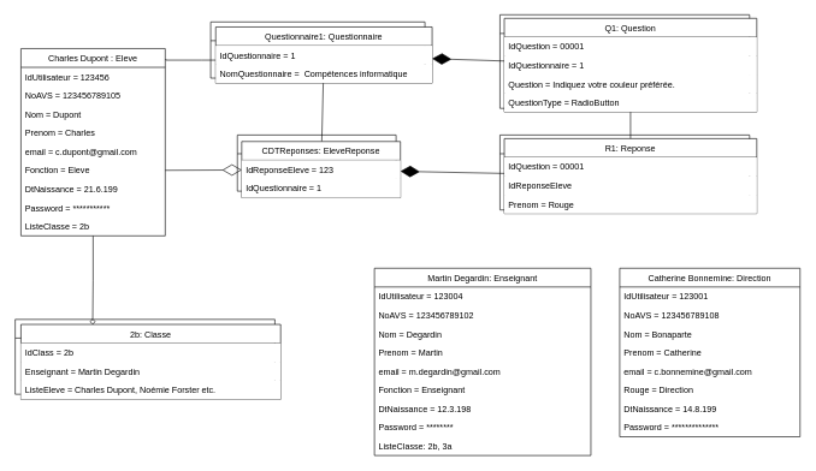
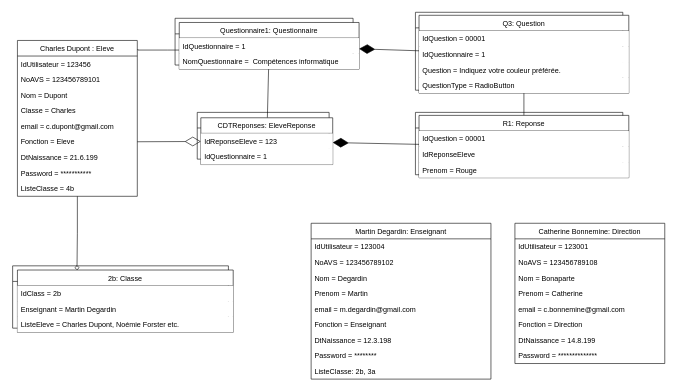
  <mxCell id="0" />
  <mxCell id="1" parent="0" />
  <mxCell id="2" value=" " style="swimlane;fontStyle=0;childLayout=stackLayout;horizontal=1;startSize=26;fillColor=none;horizontalStack=0;resizeParent=1;resizeParentMax=0;resizeLast=0;collapsible=1;marginBottom=0;" vertex="1" parent="1"><mxGeometry x="20" y="443" width="360" height="104" as="geometry" /></mxCell>
  <mxCell id="3" value=" " style="text;strokeColor=none;fillColor=none;align=left;verticalAlign=top;spacingLeft=4;spacingRight=4;overflow=hidden;rotatable=0;points=[[0,0.5],[1,0.5]];portConstraint=eastwest;" vertex="1" parent="2"><mxGeometry y="26" width="360" height="26" as="geometry" /></mxCell>
  <mxCell id="4" value=" " style="text;strokeColor=none;fillColor=none;align=left;verticalAlign=top;spacingLeft=4;spacingRight=4;overflow=hidden;rotatable=0;points=[[0,0.5],[1,0.5]];portConstraint=eastwest;" vertex="1" parent="2"><mxGeometry y="52" width="360" height="26" as="geometry" /></mxCell>
  <mxCell id="5" value=" " style="text;strokeColor=none;fillColor=none;align=left;verticalAlign=top;spacingLeft=4;spacingRight=4;overflow=hidden;rotatable=0;points=[[0,0.5],[1,0.5]];portConstraint=eastwest;" vertex="1" parent="2"><mxGeometry y="78" width="360" height="26" as="geometry" /></mxCell>
  <mxCell id="6" value=" " style="swimlane;fontStyle=0;childLayout=stackLayout;horizontal=1;startSize=26;fillColor=none;horizontalStack=0;resizeParent=1;resizeParentMax=0;resizeLast=0;collapsible=1;marginBottom=0;" vertex="1" parent="1"><mxGeometry x="291" y="30" width="297" height="78" as="geometry" /></mxCell>
  <mxCell id="7" style="text;strokeColor=none;fillColor=none;align=left;verticalAlign=top;spacingLeft=4;spacingRight=4;overflow=hidden;rotatable=0;points=[[0,0.5],[1,0.5]];portConstraint=eastwest;" vertex="1" parent="6"><mxGeometry y="26" width="297" height="26" as="geometry" /></mxCell>
  <mxCell id="8" style="text;strokeColor=none;fillColor=none;align=left;verticalAlign=top;spacingLeft=4;spacingRight=4;overflow=hidden;rotatable=0;points=[[0,0.5],[1,0.5]];portConstraint=eastwest;" vertex="1" parent="6"><mxGeometry y="52" width="297" height="26" as="geometry" /></mxCell>
  <mxCell id="9" value="" style="swimlane;fontStyle=0;childLayout=stackLayout;horizontal=1;startSize=26;fillColor=none;horizontalStack=0;resizeParent=1;resizeParentMax=0;resizeLast=0;collapsible=1;marginBottom=0;" parent="1" vertex="1"><mxGeometry x="692" y="20" width="346" height="130" as="geometry" /></mxCell>
  <mxCell id="10" value=" " style="text;strokeColor=none;fillColor=none;align=left;verticalAlign=top;spacingLeft=4;spacingRight=4;overflow=hidden;rotatable=0;points=[[0,0.5],[1,0.5]];portConstraint=eastwest;" parent="9" vertex="1"><mxGeometry y="26" width="346" height="26" as="geometry" /></mxCell>
  <mxCell id="11" style="text;strokeColor=none;fillColor=none;align=left;verticalAlign=top;spacingLeft=4;spacingRight=4;overflow=hidden;rotatable=0;points=[[0,0.5],[1,0.5]];portConstraint=eastwest;" parent="9" vertex="1"><mxGeometry y="52" width="346" height="26" as="geometry" /></mxCell>
  <mxCell id="12" style="text;strokeColor=none;fillColor=none;align=left;verticalAlign=top;spacingLeft=4;spacingRight=4;overflow=hidden;rotatable=0;points=[[0,0.5],[1,0.5]];portConstraint=eastwest;" parent="9" vertex="1"><mxGeometry y="78" width="346" height="26" as="geometry" /></mxCell>
  <mxCell id="13" style="text;strokeColor=none;fillColor=none;align=left;verticalAlign=top;spacingLeft=4;spacingRight=4;overflow=hidden;rotatable=0;points=[[0,0.5],[1,0.5]];portConstraint=eastwest;" parent="9" vertex="1"><mxGeometry y="104" width="346" height="26" as="geometry" /></mxCell>
  <mxCell id="14" value="" style="swimlane;fontStyle=0;childLayout=stackLayout;horizontal=1;startSize=26;fillColor=none;horizontalStack=0;resizeParent=1;resizeParentMax=0;resizeLast=0;collapsible=1;marginBottom=0;" parent="1" vertex="1"><mxGeometry x="328" y="187" width="220" height="78" as="geometry" /></mxCell>
  <mxCell id="15" value=" " style="text;strokeColor=none;fillColor=none;align=left;verticalAlign=top;spacingLeft=4;spacingRight=4;overflow=hidden;rotatable=0;points=[[0,0.5],[1,0.5]];portConstraint=eastwest;" parent="14" vertex="1"><mxGeometry y="26" width="220" height="26" as="geometry" /></mxCell>
  <mxCell id="16" style="text;strokeColor=none;fillColor=none;align=left;verticalAlign=top;spacingLeft=4;spacingRight=4;overflow=hidden;rotatable=0;points=[[0,0.5],[1,0.5]];portConstraint=eastwest;" parent="14" vertex="1"><mxGeometry y="52" width="220" height="26" as="geometry" /></mxCell>
  <mxCell id="17" style="edgeStyle=orthogonalEdgeStyle;rounded=0;orthogonalLoop=1;jettySize=auto;html=1;entryX=0.276;entryY=0.003;entryDx=0;entryDy=0;entryPerimeter=0;endArrow=diamond;endFill=0;" parent="1" source="19" target="37" edge="1"><mxGeometry relative="1" as="geometry" /></mxCell>
  <mxCell id="18" style="edgeStyle=orthogonalEdgeStyle;rounded=0;orthogonalLoop=1;jettySize=auto;html=1;endArrow=none;endFill=0;exitX=1.004;exitY=0.056;exitDx=0;exitDy=0;exitPerimeter=0;" parent="1" source="19" target="34" edge="1"><mxGeometry relative="1" as="geometry"><Array as="points"><mxPoint x="278" y="83" /><mxPoint x="278" y="83" /></Array></mxGeometry></mxCell>
  <mxCell id="19" value="Charles Dupont : Eleve" style="swimlane;fontStyle=0;childLayout=stackLayout;horizontal=1;startSize=26;fillColor=none;horizontalStack=0;resizeParent=1;resizeParentMax=0;resizeLast=0;collapsible=1;marginBottom=0;" parent="1" vertex="1"><mxGeometry x="28" y="67" width="200" height="260" as="geometry" /></mxCell>
  <mxCell id="20" value="IdUtilisateur = 123456" style="text;strokeColor=none;fillColor=none;align=left;verticalAlign=top;spacingLeft=4;spacingRight=4;overflow=hidden;rotatable=0;points=[[0,0.5],[1,0.5]];portConstraint=eastwest;" parent="19" vertex="1"><mxGeometry y="26" width="200" height="26" as="geometry" /></mxCell>
- <mxCell id="21" value="NoAVS = 123456789105" style="text;strokeColor=none;fillColor=none;align=left;verticalAlign=top;spacingLeft=4;spacingRight=4;overflow=hidden;rotatable=0;points=[[0,0.5],[1,0.5]];portConstraint=eastwest;" parent="19" vertex="1"><mxGeometry y="52" width="200" height="26" as="geometry" /></mxCell>
+ <mxCell id="21" value="NoAVS = 123456789101" style="text;strokeColor=none;fillColor=none;align=left;verticalAlign=top;spacingLeft=4;spacingRight=4;overflow=hidden;rotatable=0;points=[[0,0.5],[1,0.5]];portConstraint=eastwest;" parent="19" vertex="1"><mxGeometry y="52" width="200" height="26" as="geometry" /></mxCell>
  <mxCell id="22" value="Nom = Dupont" style="text;strokeColor=none;fillColor=none;align=left;verticalAlign=top;spacingLeft=4;spacingRight=4;overflow=hidden;rotatable=0;points=[[0,0.5],[1,0.5]];portConstraint=eastwest;" parent="19" vertex="1"><mxGeometry y="78" width="200" height="26" as="geometry" /></mxCell>
- <mxCell id="23" value="Prenom = Charles" style="text;strokeColor=none;fillColor=none;align=left;verticalAlign=top;spacingLeft=4;spacingRight=4;overflow=hidden;rotatable=0;points=[[0,0.5],[1,0.5]];portConstraint=eastwest;" parent="19" vertex="1"><mxGeometry y="104" width="200" height="26" as="geometry" /></mxCell>
+ <mxCell id="23" value="Classe = Charles" style="text;strokeColor=none;fillColor=none;align=left;verticalAlign=top;spacingLeft=4;spacingRight=4;overflow=hidden;rotatable=0;points=[[0,0.5],[1,0.5]];portConstraint=eastwest;" parent="19" vertex="1"><mxGeometry y="104" width="200" height="26" as="geometry" /></mxCell>
  <mxCell id="24" value="email = c.dupont@gmail.com" style="text;strokeColor=none;fillColor=none;align=left;verticalAlign=top;spacingLeft=4;spacingRight=4;overflow=hidden;rotatable=0;points=[[0,0.5],[1,0.5]];portConstraint=eastwest;" parent="19" vertex="1"><mxGeometry y="130" width="200" height="26" as="geometry" /></mxCell>
  <mxCell id="25" value="Fonction = Eleve" style="text;strokeColor=none;fillColor=none;align=left;verticalAlign=top;spacingLeft=4;spacingRight=4;overflow=hidden;rotatable=0;points=[[0,0.5],[1,0.5]];portConstraint=eastwest;" parent="19" vertex="1"><mxGeometry y="156" width="200" height="26" as="geometry" /></mxCell>
  <mxCell id="26" value="DtNaissance = 21.6.199" style="text;strokeColor=none;fillColor=none;align=left;verticalAlign=top;spacingLeft=4;spacingRight=4;overflow=hidden;rotatable=0;points=[[0,0.5],[1,0.5]];portConstraint=eastwest;" parent="19" vertex="1"><mxGeometry y="182" width="200" height="26" as="geometry" /></mxCell>
  <mxCell id="27" value="Password = ***********" style="text;strokeColor=none;fillColor=none;align=left;verticalAlign=top;spacingLeft=4;spacingRight=4;overflow=hidden;rotatable=0;points=[[0,0.5],[1,0.5]];portConstraint=eastwest;" parent="19" vertex="1"><mxGeometry y="208" width="200" height="26" as="geometry" /></mxCell>
- <mxCell id="28" value="ListeClasse = 2b" style="text;strokeColor=none;fillColor=none;align=left;verticalAlign=top;spacingLeft=4;spacingRight=4;overflow=hidden;rotatable=0;points=[[0,0.5],[1,0.5]];portConstraint=eastwest;" parent="19" vertex="1"><mxGeometry y="234" width="200" height="26" as="geometry" /></mxCell>
- <mxCell id="29" value="Q1: Question" style="swimlane;fontStyle=0;childLayout=stackLayout;horizontal=1;startSize=26;fillColor=default;horizontalStack=0;resizeParent=1;resizeParentMax=0;resizeLast=0;collapsible=1;marginBottom=0;" parent="1" vertex="1"><mxGeometry x="698" y="25" width="350" height="130" as="geometry" /></mxCell>
+ <mxCell id="28" value="ListeClasse = 4b" style="text;strokeColor=none;fillColor=none;align=left;verticalAlign=top;spacingLeft=4;spacingRight=4;overflow=hidden;rotatable=0;points=[[0,0.5],[1,0.5]];portConstraint=eastwest;" parent="19" vertex="1"><mxGeometry y="234" width="200" height="26" as="geometry" /></mxCell>
+ <mxCell id="29" value="Q3: Question" style="swimlane;fontStyle=0;childLayout=stackLayout;horizontal=1;startSize=26;fillColor=default;horizontalStack=0;resizeParent=1;resizeParentMax=0;resizeLast=0;collapsible=1;marginBottom=0;" parent="1" vertex="1"><mxGeometry x="698" y="25" width="350" height="130" as="geometry" /></mxCell>
  <mxCell id="30" value="IdQuestion = 00001" style="text;strokeColor=none;fillColor=default;align=left;verticalAlign=top;spacingLeft=4;spacingRight=4;overflow=hidden;rotatable=0;points=[[0,0.5],[1,0.5]];portConstraint=eastwest;" parent="29" vertex="1"><mxGeometry y="26" width="350" height="26" as="geometry" /></mxCell>
  <mxCell id="31" value="IdQuestionnaire = 1" style="text;strokeColor=none;fillColor=default;align=left;verticalAlign=top;spacingLeft=4;spacingRight=4;overflow=hidden;rotatable=0;points=[[0,0.5],[1,0.5]];portConstraint=eastwest;" parent="29" vertex="1"><mxGeometry y="52" width="350" height="26" as="geometry" /></mxCell>
  <mxCell id="32" value="Question = Indiquez votre couleur préférée." style="text;strokeColor=none;fillColor=default;align=left;verticalAlign=top;spacingLeft=4;spacingRight=4;overflow=hidden;rotatable=0;points=[[0,0.5],[1,0.5]];portConstraint=eastwest;" parent="29" vertex="1"><mxGeometry y="78" width="350" height="26" as="geometry" /></mxCell>
  <mxCell id="33" value="QuestionType = RadioButton" style="text;strokeColor=none;fillColor=default;align=left;verticalAlign=top;spacingLeft=4;spacingRight=4;overflow=hidden;rotatable=0;points=[[0,0.5],[1,0.5]];portConstraint=eastwest;" parent="29" vertex="1"><mxGeometry y="104" width="350" height="26" as="geometry" /></mxCell>
  <mxCell id="34" value="Questionnaire1: Questionnaire" style="swimlane;fontStyle=0;childLayout=stackLayout;horizontal=1;startSize=26;fillColor=default;horizontalStack=0;resizeParent=1;resizeParentMax=0;resizeLast=0;collapsible=1;marginBottom=0;" parent="1" vertex="1"><mxGeometry x="298" y="37" width="300" height="78" as="geometry" /></mxCell>
  <mxCell id="35" value="IdQuestionnaire = 1" style="text;strokeColor=none;fillColor=default;align=left;verticalAlign=top;spacingLeft=4;spacingRight=4;overflow=hidden;rotatable=0;points=[[0,0.5],[1,0.5]];portConstraint=eastwest;" parent="34" vertex="1"><mxGeometry y="26" width="300" height="26" as="geometry" /></mxCell>
  <mxCell id="36" value="NomQuestionnaire =  Compétences informatique" style="text;strokeColor=none;fillColor=default;align=left;verticalAlign=top;spacingLeft=4;spacingRight=4;overflow=hidden;rotatable=0;points=[[0,0.5],[1,0.5]];portConstraint=eastwest;" parent="34" vertex="1"><mxGeometry y="52" width="300" height="26" as="geometry" /></mxCell>
  <mxCell id="37" value="2b: Classe" style="swimlane;fontStyle=0;childLayout=stackLayout;horizontal=1;startSize=26;fillColor=default;horizontalStack=0;resizeParent=1;resizeParentMax=0;resizeLast=0;collapsible=1;marginBottom=0;" parent="1" vertex="1"><mxGeometry x="28" y="450" width="360" height="104" as="geometry" /></mxCell>
  <mxCell id="38" value="IdClass = 2b" style="text;strokeColor=none;fillColor=default;align=left;verticalAlign=top;spacingLeft=4;spacingRight=4;overflow=hidden;rotatable=0;points=[[0,0.5],[1,0.5]];portConstraint=eastwest;" parent="37" vertex="1"><mxGeometry y="26" width="360" height="26" as="geometry" /></mxCell>
  <mxCell id="39" value="Enseignant = Martin Degardin" style="text;strokeColor=none;fillColor=default;align=left;verticalAlign=top;spacingLeft=4;spacingRight=4;overflow=hidden;rotatable=0;points=[[0,0.5],[1,0.5]];portConstraint=eastwest;" parent="37" vertex="1"><mxGeometry y="52" width="360" height="26" as="geometry" /></mxCell>
  <mxCell id="40" value="ListeEleve = Charles Dupont, Noémie Forster etc." style="text;strokeColor=none;fillColor=default;align=left;verticalAlign=top;spacingLeft=4;spacingRight=4;overflow=hidden;rotatable=0;points=[[0,0.5],[1,0.5]];portConstraint=eastwest;" parent="37" vertex="1"><mxGeometry y="78" width="360" height="26" as="geometry" /></mxCell>
  <mxCell id="41" value="Martin Degardin: Enseignant" style="swimlane;fontStyle=0;childLayout=stackLayout;horizontal=1;startSize=26;fillColor=none;horizontalStack=0;resizeParent=1;resizeParentMax=0;resizeLast=0;collapsible=1;marginBottom=0;" parent="1" vertex="1"><mxGeometry x="518" y="372" width="300" height="260" as="geometry" /></mxCell>
  <mxCell id="42" value="IdUtilisateur = 123004" style="text;strokeColor=none;fillColor=none;align=left;verticalAlign=top;spacingLeft=4;spacingRight=4;overflow=hidden;rotatable=0;points=[[0,0.5],[1,0.5]];portConstraint=eastwest;" parent="41" vertex="1"><mxGeometry y="26" width="300" height="26" as="geometry" /></mxCell>
  <mxCell id="43" value="NoAVS = 123456789102" style="text;strokeColor=none;fillColor=none;align=left;verticalAlign=top;spacingLeft=4;spacingRight=4;overflow=hidden;rotatable=0;points=[[0,0.5],[1,0.5]];portConstraint=eastwest;" parent="41" vertex="1"><mxGeometry y="52" width="300" height="26" as="geometry" /></mxCell>
  <mxCell id="44" value="Nom = Degardin" style="text;strokeColor=none;fillColor=none;align=left;verticalAlign=top;spacingLeft=4;spacingRight=4;overflow=hidden;rotatable=0;points=[[0,0.5],[1,0.5]];portConstraint=eastwest;" parent="41" vertex="1"><mxGeometry y="78" width="300" height="26" as="geometry" /></mxCell>
  <mxCell id="45" value="Prenom = Martin" style="text;strokeColor=none;fillColor=none;align=left;verticalAlign=top;spacingLeft=4;spacingRight=4;overflow=hidden;rotatable=0;points=[[0,0.5],[1,0.5]];portConstraint=eastwest;" parent="41" vertex="1"><mxGeometry y="104" width="300" height="26" as="geometry" /></mxCell>
  <mxCell id="46" value="email = m.degardin@gmail.com" style="text;strokeColor=none;fillColor=none;align=left;verticalAlign=top;spacingLeft=4;spacingRight=4;overflow=hidden;rotatable=0;points=[[0,0.5],[1,0.5]];portConstraint=eastwest;" parent="41" vertex="1"><mxGeometry y="130" width="300" height="26" as="geometry" /></mxCell>
  <mxCell id="47" value="Fonction = Enseignant" style="text;strokeColor=none;fillColor=none;align=left;verticalAlign=top;spacingLeft=4;spacingRight=4;overflow=hidden;rotatable=0;points=[[0,0.5],[1,0.5]];portConstraint=eastwest;" parent="41" vertex="1"><mxGeometry y="156" width="300" height="26" as="geometry" /></mxCell>
  <mxCell id="48" value="DtNaissance = 12.3.198" style="text;strokeColor=none;fillColor=none;align=left;verticalAlign=top;spacingLeft=4;spacingRight=4;overflow=hidden;rotatable=0;points=[[0,0.5],[1,0.5]];portConstraint=eastwest;" parent="41" vertex="1"><mxGeometry y="182" width="300" height="26" as="geometry" /></mxCell>
  <mxCell id="49" value="Password = ********" style="text;strokeColor=none;fillColor=none;align=left;verticalAlign=top;spacingLeft=4;spacingRight=4;overflow=hidden;rotatable=0;points=[[0,0.5],[1,0.5]];portConstraint=eastwest;" parent="41" vertex="1"><mxGeometry y="208" width="300" height="26" as="geometry" /></mxCell>
  <mxCell id="50" value="ListeClasse: 2b, 3a" style="text;strokeColor=none;fillColor=none;align=left;verticalAlign=top;spacingLeft=4;spacingRight=4;overflow=hidden;rotatable=0;points=[[0,0.5],[1,0.5]];portConstraint=eastwest;" parent="41" vertex="1"><mxGeometry y="234" width="300" height="26" as="geometry" /></mxCell>
  <mxCell id="51" value="Catherine Bonnemine: Direction" style="swimlane;fontStyle=0;childLayout=stackLayout;horizontal=1;startSize=26;fillColor=none;horizontalStack=0;resizeParent=1;resizeParentMax=0;resizeLast=0;collapsible=1;marginBottom=0;" parent="1" vertex="1"><mxGeometry x="858" y="372" width="250" height="234" as="geometry" /></mxCell>
  <mxCell id="52" value="IdUtilisateur = 123001" style="text;strokeColor=none;fillColor=none;align=left;verticalAlign=top;spacingLeft=4;spacingRight=4;overflow=hidden;rotatable=0;points=[[0,0.5],[1,0.5]];portConstraint=eastwest;" parent="51" vertex="1"><mxGeometry y="26" width="250" height="26" as="geometry" /></mxCell>
  <mxCell id="53" value="NoAVS = 123456789108" style="text;strokeColor=none;fillColor=none;align=left;verticalAlign=top;spacingLeft=4;spacingRight=4;overflow=hidden;rotatable=0;points=[[0,0.5],[1,0.5]];portConstraint=eastwest;" parent="51" vertex="1"><mxGeometry y="52" width="250" height="26" as="geometry" /></mxCell>
  <mxCell id="54" value="Nom = Bonaparte" style="text;strokeColor=none;fillColor=none;align=left;verticalAlign=top;spacingLeft=4;spacingRight=4;overflow=hidden;rotatable=0;points=[[0,0.5],[1,0.5]];portConstraint=eastwest;" parent="51" vertex="1"><mxGeometry y="78" width="250" height="26" as="geometry" /></mxCell>
  <mxCell id="55" value="Prenom = Catherine" style="text;strokeColor=none;fillColor=none;align=left;verticalAlign=top;spacingLeft=4;spacingRight=4;overflow=hidden;rotatable=0;points=[[0,0.5],[1,0.5]];portConstraint=eastwest;" parent="51" vertex="1"><mxGeometry y="104" width="250" height="26" as="geometry" /></mxCell>
  <mxCell id="56" value="email = c.bonnemine@gmail.com" style="text;strokeColor=none;fillColor=none;align=left;verticalAlign=top;spacingLeft=4;spacingRight=4;overflow=hidden;rotatable=0;points=[[0,0.5],[1,0.5]];portConstraint=eastwest;" parent="51" vertex="1"><mxGeometry y="130" width="250" height="26" as="geometry" /></mxCell>
- <mxCell id="57" value="Rouge = Direction" style="text;strokeColor=none;fillColor=none;align=left;verticalAlign=top;spacingLeft=4;spacingRight=4;overflow=hidden;rotatable=0;points=[[0,0.5],[1,0.5]];portConstraint=eastwest;" parent="51" vertex="1"><mxGeometry y="156" width="250" height="26" as="geometry" /></mxCell>
+ <mxCell id="57" value="Fonction = Direction" style="text;strokeColor=none;fillColor=none;align=left;verticalAlign=top;spacingLeft=4;spacingRight=4;overflow=hidden;rotatable=0;points=[[0,0.5],[1,0.5]];portConstraint=eastwest;" parent="51" vertex="1"><mxGeometry y="156" width="250" height="26" as="geometry" /></mxCell>
  <mxCell id="58" value="DtNaissance = 14.8.199" style="text;strokeColor=none;fillColor=none;align=left;verticalAlign=top;spacingLeft=4;spacingRight=4;overflow=hidden;rotatable=0;points=[[0,0.5],[1,0.5]];portConstraint=eastwest;" parent="51" vertex="1"><mxGeometry y="182" width="250" height="26" as="geometry" /></mxCell>
  <mxCell id="59" value="Password = **************" style="text;strokeColor=none;fillColor=none;align=left;verticalAlign=top;spacingLeft=4;spacingRight=4;overflow=hidden;rotatable=0;points=[[0,0.5],[1,0.5]];portConstraint=eastwest;" parent="51" vertex="1"><mxGeometry y="208" width="250" height="26" as="geometry" /></mxCell>
  <mxCell id="60" style="rounded=0;orthogonalLoop=1;jettySize=auto;html=1;endArrow=none;endFill=0;" edge="1" parent="1" source="61" target="34"><mxGeometry relative="1" as="geometry" /></mxCell>
  <mxCell id="61" value="CDTReponses: EleveReponse" style="swimlane;fontStyle=0;childLayout=stackLayout;horizontal=1;startSize=26;fillColor=default;horizontalStack=0;resizeParent=1;resizeParentMax=0;resizeLast=0;collapsible=1;marginBottom=0;gradientColor=none;" parent="1" vertex="1"><mxGeometry x="334" y="196" width="220" height="78" as="geometry" /></mxCell>
  <mxCell id="62" value="IdReponseEleve = 123" style="text;strokeColor=none;fillColor=default;align=left;verticalAlign=top;spacingLeft=4;spacingRight=4;overflow=hidden;rotatable=0;points=[[0,0.5],[1,0.5]];portConstraint=eastwest;" parent="61" vertex="1"><mxGeometry y="26" width="220" height="26" as="geometry" /></mxCell>
  <mxCell id="63" value="IdQuestionnaire = 1" style="text;strokeColor=none;fillColor=default;align=left;verticalAlign=top;spacingLeft=4;spacingRight=4;overflow=hidden;rotatable=0;points=[[0,0.5],[1,0.5]];portConstraint=eastwest;" parent="61" vertex="1"><mxGeometry y="52" width="220" height="26" as="geometry" /></mxCell>
  <mxCell id="64" value="" style="endArrow=diamondThin;endFill=1;endSize=24;html=1;rounded=0;" parent="1" source="29" target="34" edge="1"><mxGeometry width="160" relative="1" as="geometry"><mxPoint x="408" y="277" as="sourcePoint" /><mxPoint x="568" y="277" as="targetPoint" /></mxGeometry></mxCell>
  <mxCell id="65" value="" style="endArrow=diamondThin;endFill=0;endSize=24;html=1;rounded=0;exitX=1;exitY=0.5;exitDx=0;exitDy=0;" parent="1" source="25" target="61" edge="1"><mxGeometry width="160" relative="1" as="geometry"><mxPoint x="198" y="287" as="sourcePoint" /><mxPoint x="358" y="287" as="targetPoint" /></mxGeometry></mxCell>
  <mxCell id="66" value="" style="swimlane;fontStyle=0;childLayout=stackLayout;horizontal=1;startSize=26;fillColor=none;horizontalStack=0;resizeParent=1;resizeParentMax=0;resizeLast=0;collapsible=1;marginBottom=0;" vertex="1" parent="1"><mxGeometry x="692" y="187" width="346" height="104" as="geometry" /></mxCell>
  <mxCell id="67" value=" " style="text;strokeColor=none;fillColor=none;align=left;verticalAlign=top;spacingLeft=4;spacingRight=4;overflow=hidden;rotatable=0;points=[[0,0.5],[1,0.5]];portConstraint=eastwest;" vertex="1" parent="66"><mxGeometry y="26" width="346" height="26" as="geometry" /></mxCell>
  <mxCell id="68" style="text;strokeColor=none;fillColor=none;align=left;verticalAlign=top;spacingLeft=4;spacingRight=4;overflow=hidden;rotatable=0;points=[[0,0.5],[1,0.5]];portConstraint=eastwest;" vertex="1" parent="66"><mxGeometry y="52" width="346" height="26" as="geometry" /></mxCell>
  <mxCell id="69" style="text;strokeColor=none;fillColor=none;align=left;verticalAlign=top;spacingLeft=4;spacingRight=4;overflow=hidden;rotatable=0;points=[[0,0.5],[1,0.5]];portConstraint=eastwest;" vertex="1" parent="66"><mxGeometry y="78" width="346" height="26" as="geometry" /></mxCell>
  <mxCell id="70" style="edgeStyle=none;rounded=0;orthogonalLoop=1;jettySize=auto;html=1;entryX=0.5;entryY=1;entryDx=0;entryDy=0;endArrow=none;endFill=0;" edge="1" parent="1" source="71" target="29"><mxGeometry relative="1" as="geometry" /></mxCell>
  <mxCell id="71" value="R1: Reponse" style="swimlane;fontStyle=0;childLayout=stackLayout;horizontal=1;startSize=26;fillColor=default;horizontalStack=0;resizeParent=1;resizeParentMax=0;resizeLast=0;collapsible=1;marginBottom=0;" vertex="1" parent="1"><mxGeometry x="698" y="192" width="350" height="104" as="geometry" /></mxCell>
  <mxCell id="72" value="IdQuestion = 00001" style="text;strokeColor=none;fillColor=default;align=left;verticalAlign=top;spacingLeft=4;spacingRight=4;overflow=hidden;rotatable=0;points=[[0,0.5],[1,0.5]];portConstraint=eastwest;" vertex="1" parent="71"><mxGeometry y="26" width="350" height="26" as="geometry" /></mxCell>
  <mxCell id="73" value="IdReponseEleve" style="text;strokeColor=none;fillColor=default;align=left;verticalAlign=top;spacingLeft=4;spacingRight=4;overflow=hidden;rotatable=0;points=[[0,0.5],[1,0.5]];portConstraint=eastwest;" vertex="1" parent="71"><mxGeometry y="52" width="350" height="26" as="geometry" /></mxCell>
  <mxCell id="74" value="Prenom = Rouge" style="text;strokeColor=none;fillColor=default;align=left;verticalAlign=top;spacingLeft=4;spacingRight=4;overflow=hidden;rotatable=0;points=[[0,0.5],[1,0.5]];portConstraint=eastwest;" vertex="1" parent="71"><mxGeometry y="78" width="350" height="26" as="geometry" /></mxCell>
  <mxCell id="75" value="" style="endArrow=diamondThin;endFill=1;endSize=24;html=1;rounded=0;" edge="1" parent="1" source="71"><mxGeometry width="160" relative="1" as="geometry"><mxPoint x="654" y="240.645" as="sourcePoint" /><mxPoint x="554" y="237.351" as="targetPoint" /></mxGeometry></mxCell>
